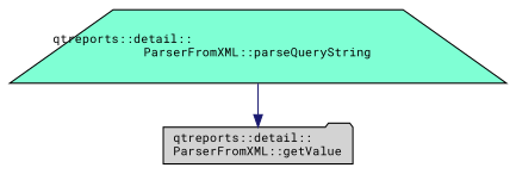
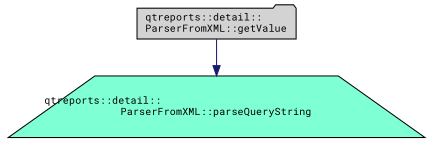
  digraph {
    rankdir=TB
    fontname="Roboto Mono"
    node [color=black fontname="Roboto Mono" fontsize=10 style=filled]
    n1 [fillcolor=aquamarine fontcolor=black height=0.2 label="qtreports::detail::\lParserFromXML::parseQueryString" shape=trapezium width=0.4]
    n2 [height=0.2 label="qtreports::detail::\lParserFromXML::getValue" shape=folder width=0.4 fillcolor=lightgrey]
-   n1 -> n2 [color=midnightblue fontname="Roboto Mono" fontsize=10 labelfontname=Helvetica labelfontsize=10 style=solid]
+   n2 -> n1 [color=midnightblue fontname="Roboto Mono" fontsize=10 labelfontname=Helvetica labelfontsize=10 style=solid]
  }
